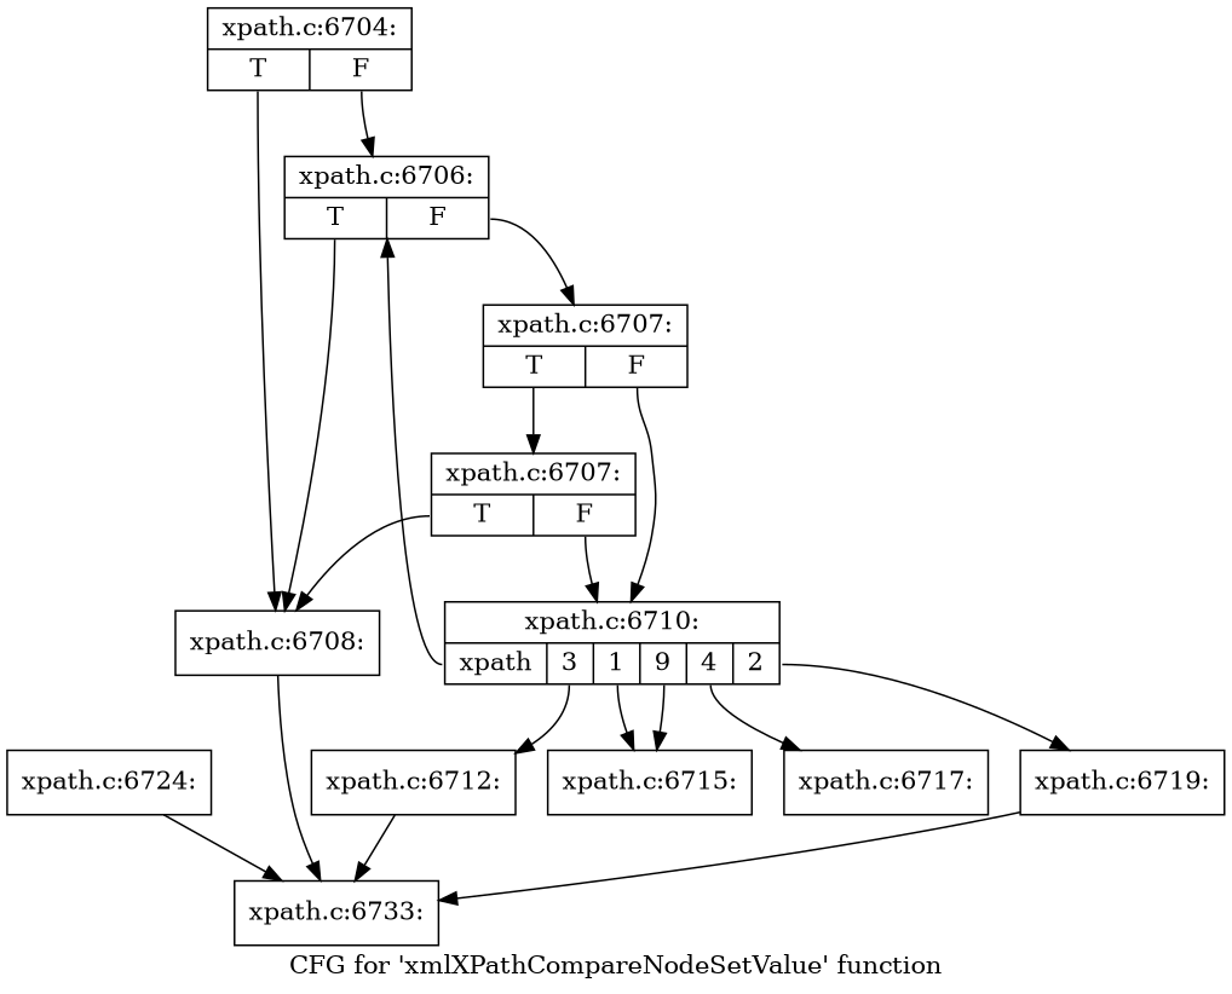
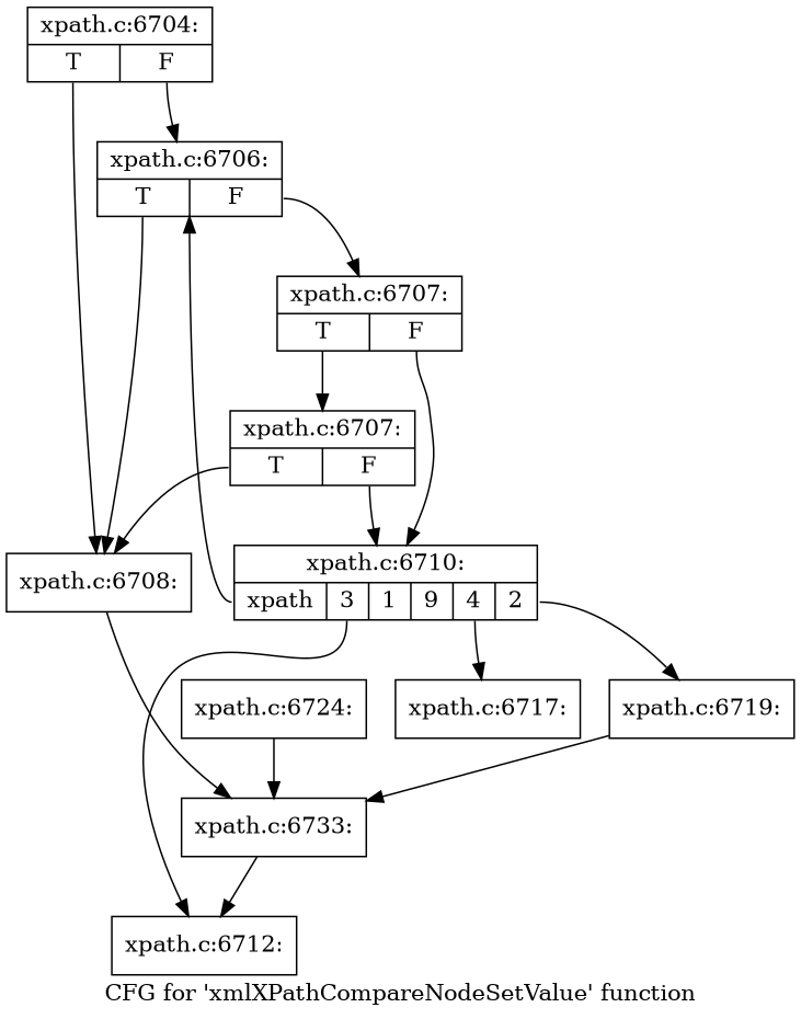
  digraph {
    label="CFG for 'xmlXPathCompareNodeSetValue' function"
    node [shape=record]
    edge [tailport=s0]
    n1 [label="{xpath.c:6704:|{<s0>T|<s1>F}}"]
    n2 [label="{xpath.c:6708:}"]
    n3 [label="{xpath.c:6706:|{<s0>T|<s1>F}}"]
    n4 [label="{xpath.c:6733:}"]
    n5 [label="{xpath.c:6707:|{<s0>T|<s1>F}}"]
    n6 [label="{xpath.c:6707:|{<s0>T|<s1>F}}"]
    n7 [label="{xpath.c:6710:|{<s0>xpath|<s1>3|<s2>1|<s3>9|<s4>4|<s5>2}}"]
    n8 [label="{xpath.c:6712:}"]
-   n9 [label="{xpath.c:6715:}"]
    n10 [label="{xpath.c:6717:}"]
    n11 [label="{xpath.c:6719:}"]
    n12 [label="{xpath.c:6724:}"]
    n1 -> n2
    n1 -> n3 [tailport=s1]
    n2 -> n4 [tailport=""]
    n3 -> n2
    n3 -> n5 [tailport=s1]
    n5 -> n6
    n5 -> n7 [tailport=s1]
    n6 -> n2
    n6 -> n7 [tailport=s1]
    n7 -> n3
    n7 -> n8 [tailport=s1]
-   n7 -> n9 [tailport=s2]
-   n7 -> n9 [tailport=s3]
    n7 -> n10 [tailport=s4]
    n7 -> n11 [tailport=s5]
-   n8 -> n4 [tailport=""]
+   n4 -> n8 [tailport=""]
    n11 -> n4 [tailport=""]
    n12 -> n4 [tailport=""]
  }
